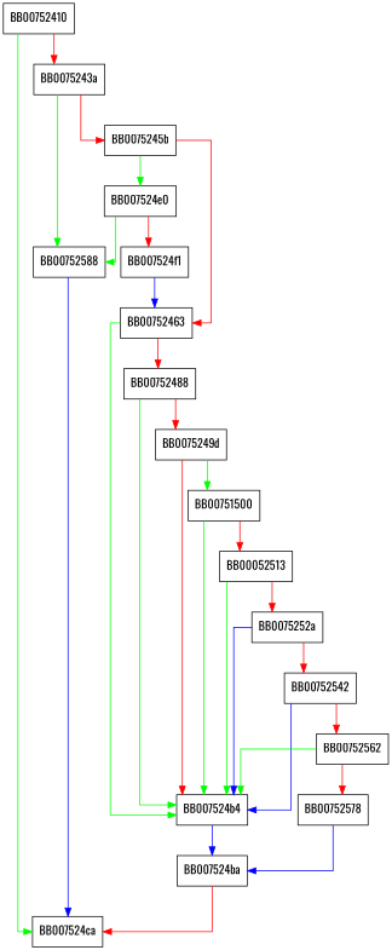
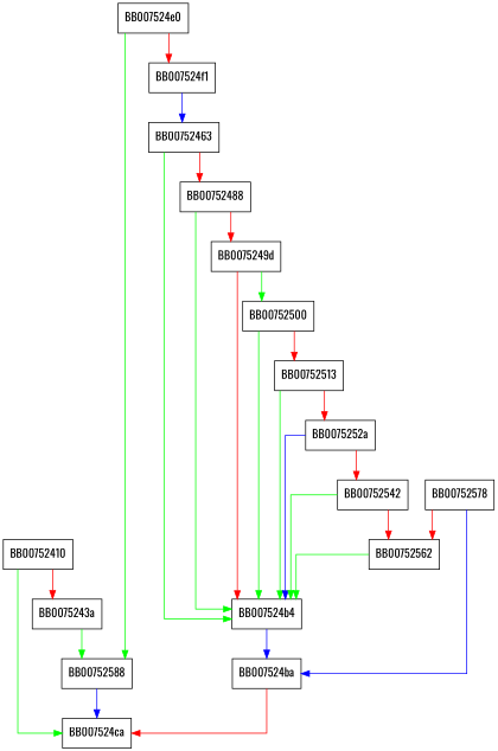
  digraph {
    fontname=Oswald
    splines=ortho
    node [fontname=Oswald shape=box]
    edge [color=red fontname=Oswald]
    BB00752410
    BB007524ca
    BB0075243a
    BB00752588
-   BB0075245b
    BB007524e0
    BB00752463
    BB007524f1
    BB007524b4
    BB00752488
    BB007524ba
    BB0075249d
-   BB00752500 [label=BB00751500]
-   BB00752513 [label=BB00052513]
+   BB00752500
+   BB00752513
    BB0075252a
    BB00752542
    BB00752562
    BB00752578
    BB00752410 -> BB007524ca [color=green]
    BB00752410 -> BB0075243a
    BB0075243a -> BB00752588 [color=green]
-   BB0075243a -> BB0075245b
    BB00752588 -> BB007524ca [color=blue]
-   BB0075245b -> BB007524e0 [color=green]
-   BB0075245b -> BB00752463
    BB007524e0 -> BB00752588 [color=green]
    BB007524e0 -> BB007524f1
    BB00752463 -> BB007524b4 [color=green]
    BB00752463 -> BB00752488
    BB007524f1 -> BB00752463 [color=blue]
    BB007524b4 -> BB007524ba [color=blue]
    BB00752488 -> BB007524b4 [color=green]
    BB00752488 -> BB0075249d
    BB007524ba -> BB007524ca
    BB0075249d -> BB007524b4
    BB0075249d -> BB00752500 [color=green]
    BB00752500 -> BB007524b4 [color=green]
    BB00752500 -> BB00752513
    BB00752513 -> BB007524b4 [color=green]
    BB00752513 -> BB0075252a
    BB0075252a -> BB007524b4 [color=blue]
    BB0075252a -> BB00752542
-   BB00752542 -> BB007524b4 [color=blue]
+   BB00752542 -> BB007524b4 [color=green]
    BB00752542 -> BB00752562
    BB00752562 -> BB007524b4 [color=green]
-   BB00752562 -> BB00752578
+   BB00752578 -> BB00752562
    BB00752578 -> BB007524ba [color=blue]
  }
